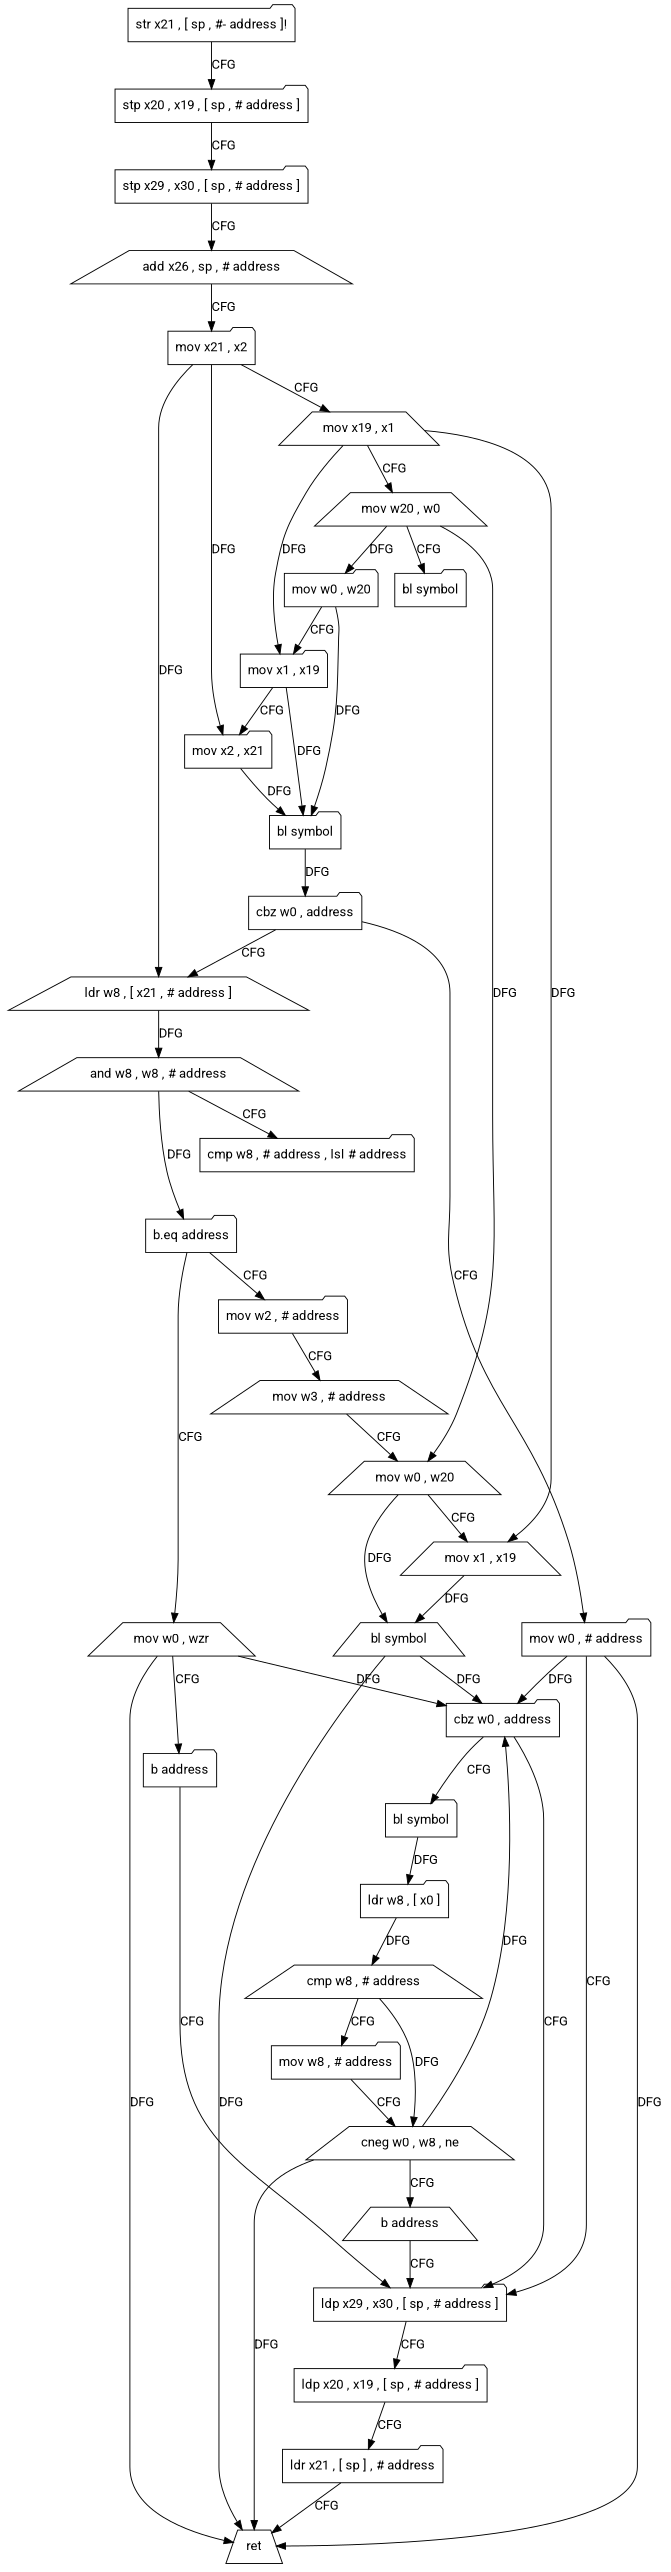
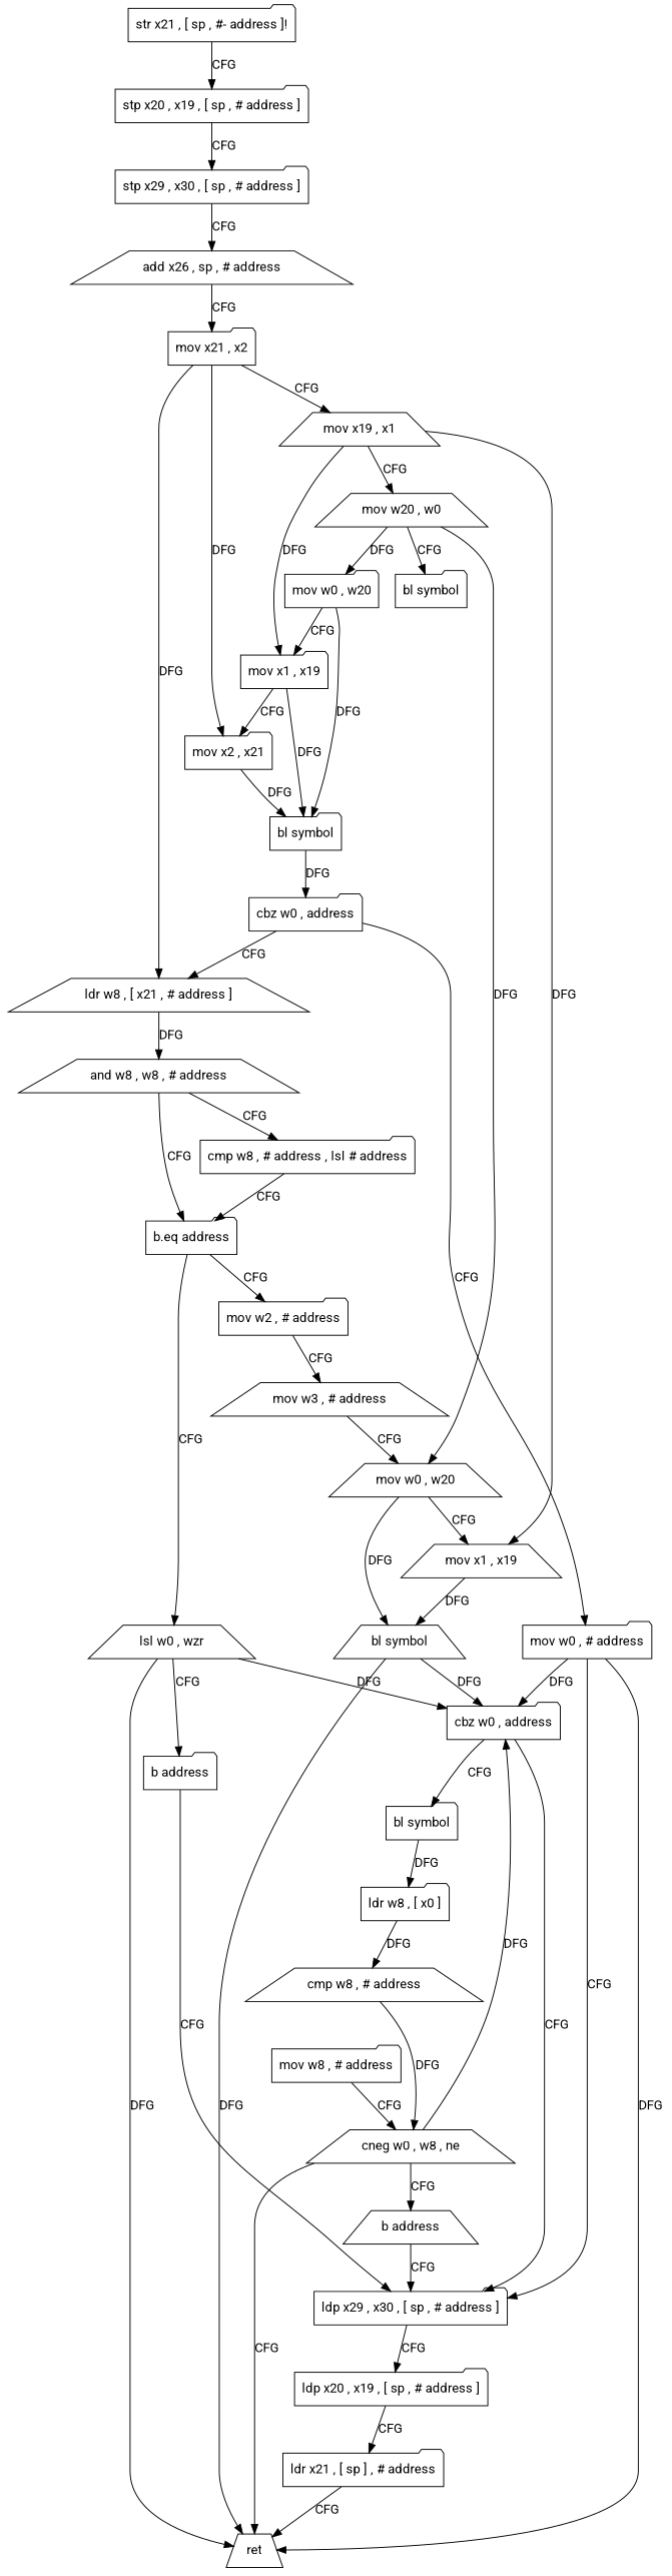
  digraph {
    fontname=Roboto
    node [fontname=Roboto shape=folder]
    edge [fontname=Roboto]
    n1 [label="str x21 , [ sp , #- address ]!"]
    n2 [label="stp x20 , x19 , [ sp , # address ]"]
    n3 [label="stp x29 , x30 , [ sp , # address ]"]
    n4 [label="add x26 , sp , # address" shape=trapezium]
    n5 [label="mov x21 , x2"]
    n6 [label="mov x19 , x1" shape=trapezium]
    n7 [label="mov x2 , x21"]
    n8 [label="ldr w8 , [ x21 , # address ]" shape=trapezium]
    n9 [label="mov w20 , w0" shape=trapezium]
    n10 [label="mov x1 , x19"]
    n11 [label="mov x1 , x19" shape=trapezium]
    n12 [label="bl symbol"]
    n13 [label="and w8 , w8 , # address" shape=trapezium]
    n14 [label="bl symbol"]
    n15 [label="mov w0 , w20"]
    n16 [label="mov w0 , w20" shape=trapezium]
    n17 [label="bl symbol" shape=trapezium]
-   n18 [label="mov w0 , wzr" shape=trapezium]
+   n18 [label="lsl w0 , wzr" shape=trapezium]
    n19 [label="b address"]
    n20 [label=ret shape=trapezium]
    n21 [label="cbz w0 , address"]
    n22 [label="cbz w0 , address"]
    n23 [label="ldp x29 , x30 , [ sp , # address ]"]
    n24 [label="bl symbol"]
    n25 [label="mov w0 , # address"]
    n26 [label="cmp w8 , # address , lsl # address"]
    n27 [label="b.eq address"]
    n28 [label="ldp x20 , x19 , [ sp , # address ]"]
    n29 [label="ldr x21 , [ sp ] , # address"]
    n30 [label="mov w2 , # address"]
    n31 [label="mov w3 , # address" shape=trapezium]
    n32 [label="ldr w8 , [ x0 ]"]
    n33 [label="cmp w8 , # address" shape=trapezium]
    n34 [label="mov w8 , # address"]
    n35 [label="cneg w0 , w8 , ne" shape=trapezium]
    n36 [label="b address" shape=trapezium]
    n1 -> n2 [label=CFG]
    n2 -> n3 [label=CFG]
    n3 -> n4 [label=CFG]
    n4 -> n5 [label=CFG]
    n5 -> n6 [label=CFG]
    n5 -> n7 [label=DFG]
    n5 -> n8 [label=DFG]
    n6 -> n9 [label=CFG]
    n6 -> n10 [label=DFG]
    n6 -> n11 [label=DFG]
    n7 -> n12 [label=DFG]
    n8 -> n13 [label=DFG]
    n9 -> n14 [label=CFG]
    n9 -> n15 [label=DFG]
    n9 -> n16 [label=DFG]
    n10 -> n7 [label=CFG]
    n10 -> n12 [label=DFG]
    n11 -> n17 [label=DFG]
    n12 -> n22 [label=DFG]
    n13 -> n26 [label=CFG]
-   n13 -> n27 [label=DFG]
+   n13 -> n27 [label=CFG]
    n15 -> n10 [label=CFG]
    n15 -> n12 [label=DFG]
    n16 -> n11 [label=CFG]
    n16 -> n17 [label=DFG]
    n17 -> n20 [label=DFG]
    n17 -> n21 [label=DFG]
    n18 -> n19 [label=CFG]
    n18 -> n20 [label=DFG]
    n18 -> n21 [label=DFG]
    n19 -> n23 [label=CFG]
    n21 -> n23 [label=CFG]
    n21 -> n24 [label=CFG]
    n22 -> n8 [label=CFG]
    n22 -> n25 [label=CFG]
    n23 -> n28 [label=CFG]
    n24 -> n32 [label=DFG]
    n25 -> n20 [label=DFG]
    n25 -> n21 [label=DFG]
    n25 -> n23 [label=CFG]
+   n26 -> n27 [label=CFG]
    n27 -> n18 [label=CFG]
    n27 -> n30 [label=CFG]
    n28 -> n29 [label=CFG]
    n29 -> n20 [label=CFG]
    n30 -> n31 [label=CFG]
    n31 -> n16 [label=CFG]
    n32 -> n33 [label=DFG]
-   n33 -> n34 [label=CFG]
    n33 -> n35 [label=DFG]
    n34 -> n35 [label=CFG]
-   n35 -> n20 [label=DFG]
+   n35 -> n20 [label=CFG]
    n35 -> n21 [label=DFG]
    n35 -> n36 [label=CFG]
    n36 -> n23 [label=CFG]
  }
